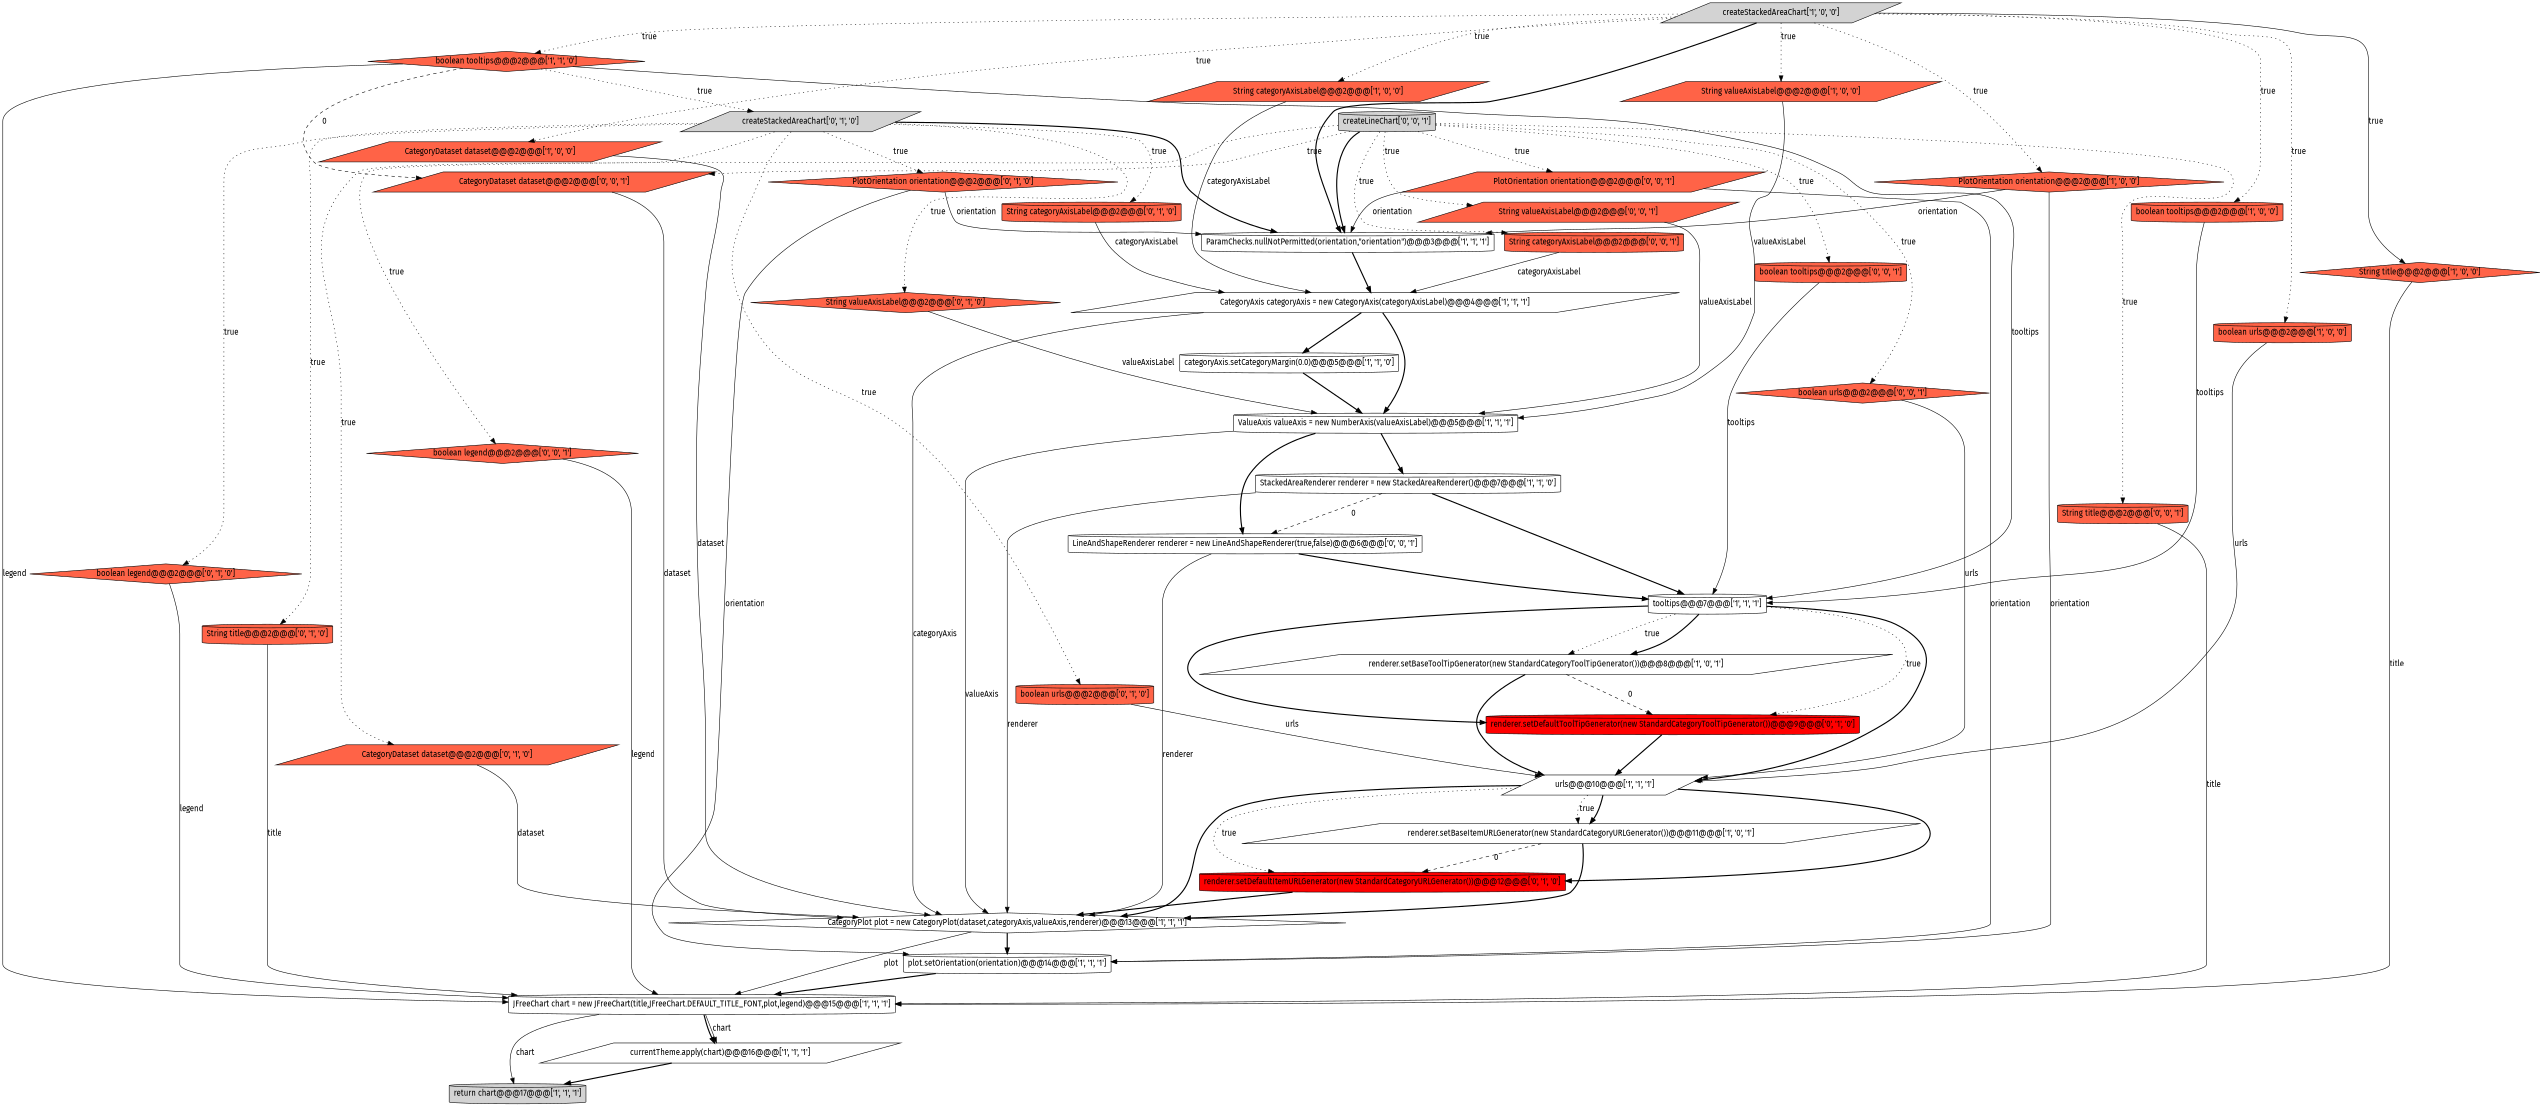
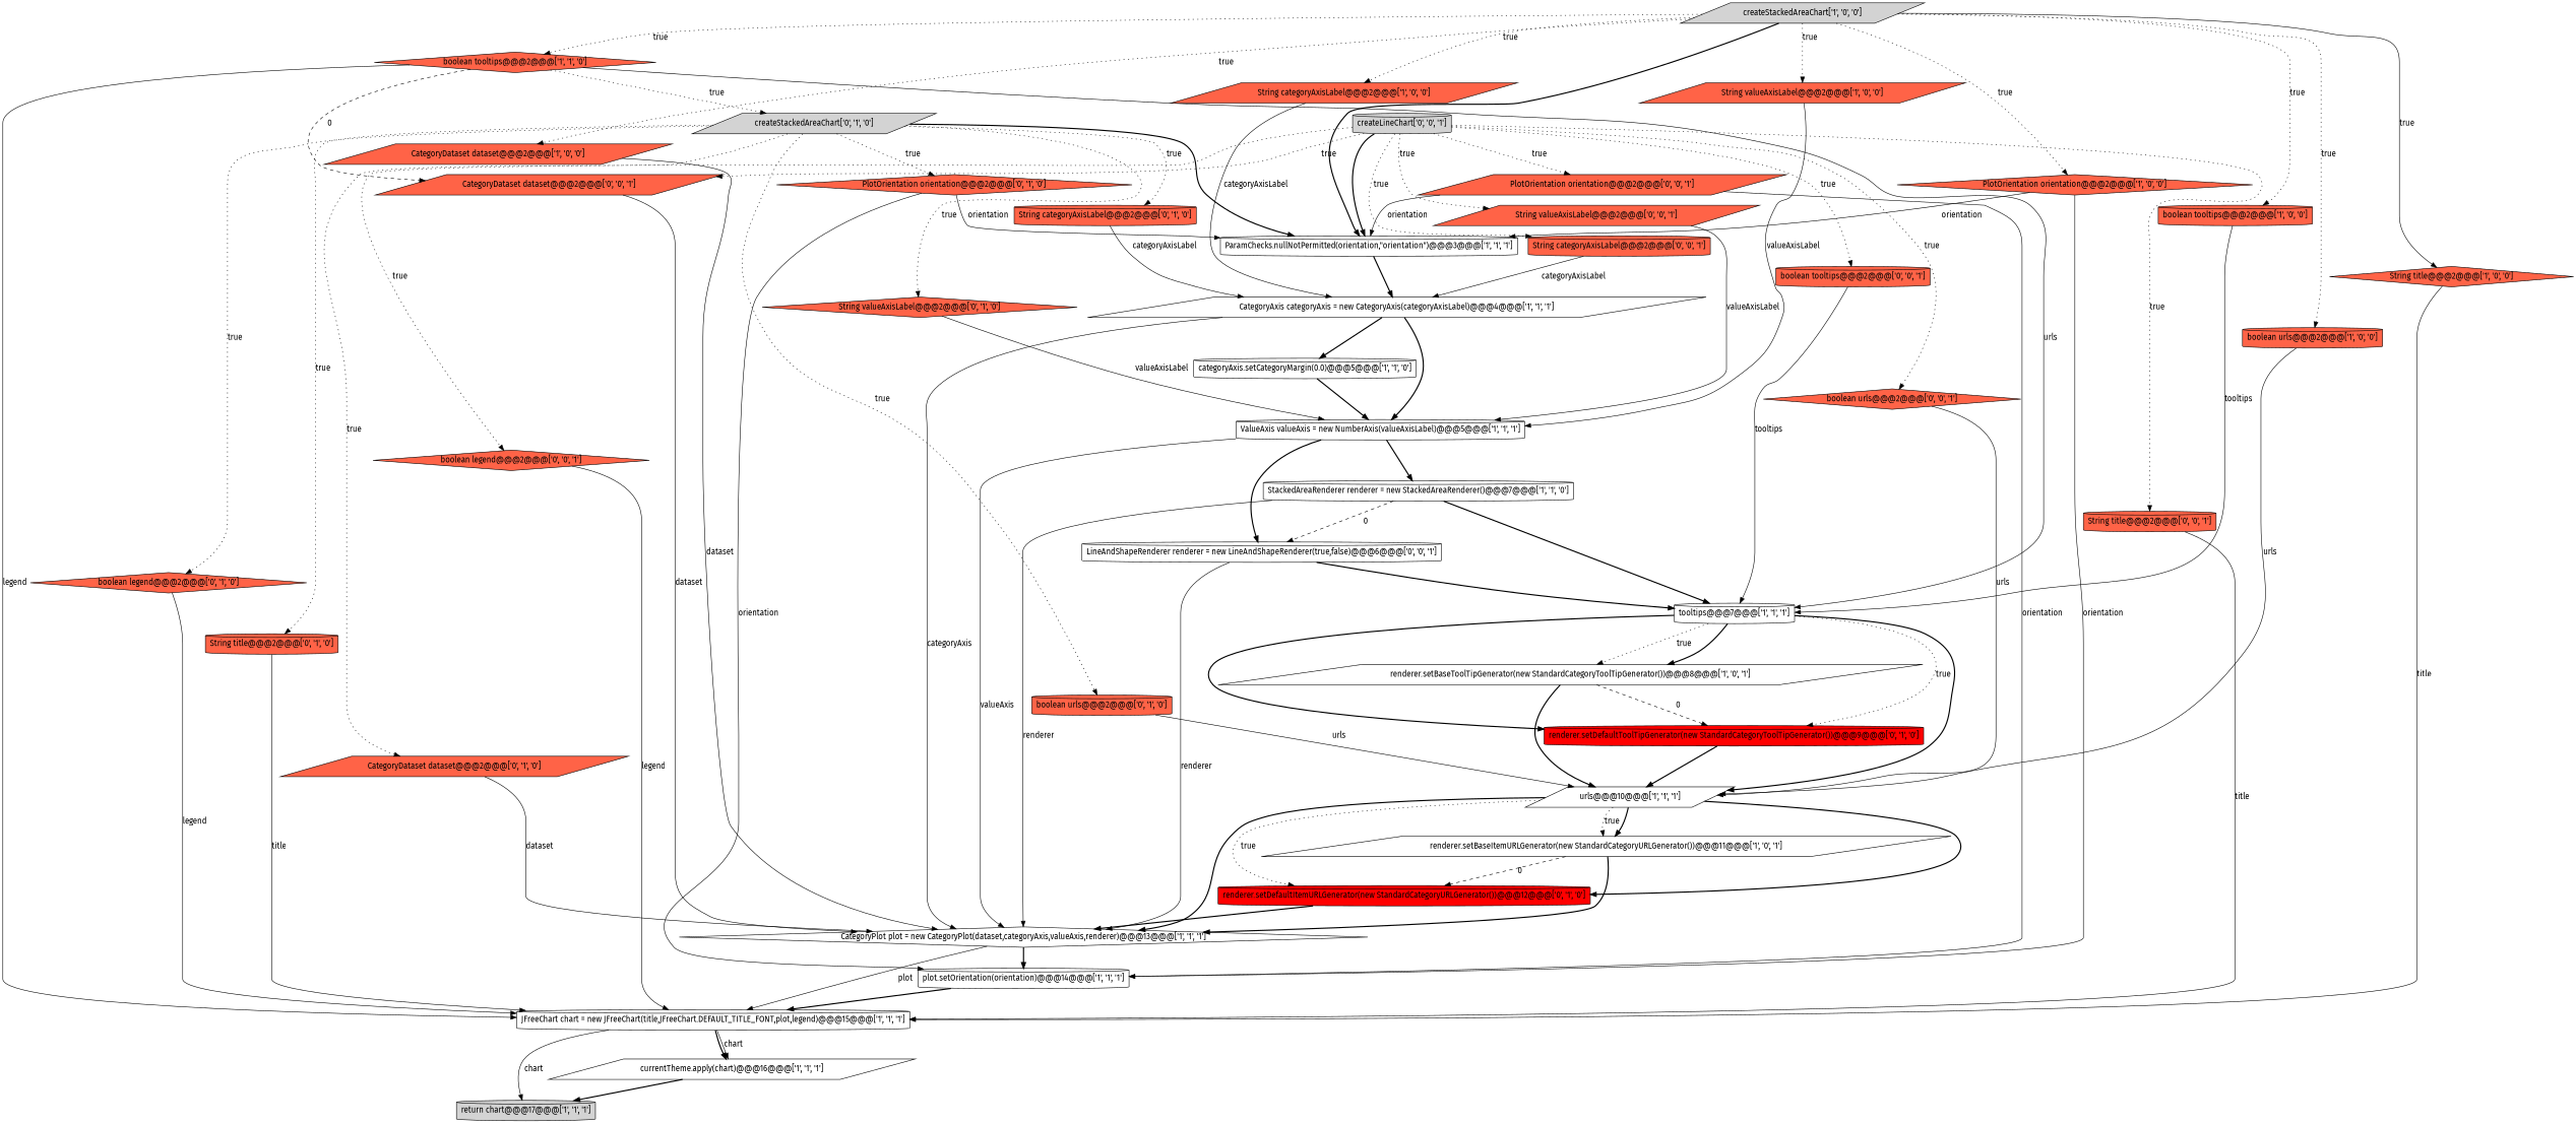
  digraph {
    fontname="Fira Sans"
    node [fillcolor=tomato fontname="Fira Sans" shape=cylinder style=filled]
    edge [fontname="Fira Sans" style=solid]
    n1 [fillcolor=white label="JFreeChart chart = new JFreeChart(title,JFreeChart.DEFAULT_TITLE_FONT,plot,legend)@@@15@@@['1', '1', '1']"]
    n2 [fillcolor=white label="currentTheme.apply(chart)@@@16@@@['1', '1', '1']" shape=parallelogram]
    n3 [fillcolor=lightgray label="return chart@@@17@@@['1', '1', '1']"]
    n4 [label="boolean tooltips@@@2@@@['1', '1', '0']" shape=diamond]
    n5 [fillcolor=white label="tooltips@@@7@@@['1', '1', '1']"]
    n6 [label="CategoryDataset dataset@@@2@@@['0', '0', '1']" shape=parallelogram]
    n7 [fillcolor=lightgray label="createStackedAreaChart['0', '1', '0']" shape=parallelogram]
    n8 [fillcolor=white label="urls@@@10@@@['1', '1', '1']" shape=parallelogram]
    n9 [fillcolor=red label="renderer.setDefaultToolTipGenerator(new StandardCategoryToolTipGenerator())@@@9@@@['0', '1', '0']"]
    n10 [fillcolor=white label="renderer.setBaseToolTipGenerator(new StandardCategoryToolTipGenerator())@@@8@@@['1', '0', '1']" shape=parallelogram]
    n11 [fillcolor=white label="CategoryPlot plot = new CategoryPlot(dataset,categoryAxis,valueAxis,renderer)@@@13@@@['1', '1', '1']" shape=diamond]
    n12 [fillcolor=white label="plot.setOrientation(orientation)@@@14@@@['1', '1', '1']"]
    n13 [fillcolor=white label="StackedAreaRenderer renderer = new StackedAreaRenderer()@@@7@@@['1', '1', '0']"]
    n14 [fillcolor=white label="LineAndShapeRenderer renderer = new LineAndShapeRenderer(true,false)@@@6@@@['0', '0', '1']"]
    n15 [fillcolor=lightgray label="createLineChart['0', '0', '1']"]
    n16 [fillcolor=white label="ParamChecks.nullNotPermitted(orientation,\"orientation\")@@@3@@@['1', '1', '1']"]
    n17 [label="boolean urls@@@2@@@['0', '0', '1']" shape=diamond]
    n18 [label="String categoryAxisLabel@@@2@@@['0', '0', '1']"]
    n19 [label="boolean legend@@@2@@@['0', '0', '1']" shape=diamond]
    n20 [label="PlotOrientation orientation@@@2@@@['0', '0', '1']" shape=parallelogram]
    n21 [label="String valueAxisLabel@@@2@@@['0', '0', '1']" shape=parallelogram]
    n22 [label="String title@@@2@@@['0', '0', '1']"]
    n23 [label="boolean tooltips@@@2@@@['0', '0', '1']"]
    n24 [fillcolor=white label="CategoryAxis categoryAxis = new CategoryAxis(categoryAxisLabel)@@@4@@@['1', '1', '1']" shape=parallelogram]
    n25 [fillcolor=white label="ValueAxis valueAxis = new NumberAxis(valueAxisLabel)@@@5@@@['1', '1', '1']"]
    n26 [label="boolean legend@@@2@@@['0', '1', '0']" shape=diamond]
    n27 [label="String title@@@2@@@['0', '1', '0']"]
    n28 [label="String valueAxisLabel@@@2@@@['0', '1', '0']" shape=diamond]
    n29 [label="String categoryAxisLabel@@@2@@@['0', '1', '0']"]
    n30 [label="boolean urls@@@2@@@['0', '1', '0']"]
    n31 [label="PlotOrientation orientation@@@2@@@['0', '1', '0']" shape=diamond]
    n32 [label="CategoryDataset dataset@@@2@@@['0', '1', '0']" shape=parallelogram]
    n33 [fillcolor=red label="renderer.setDefaultItemURLGenerator(new StandardCategoryURLGenerator())@@@12@@@['0', '1', '0']"]
    n34 [fillcolor=white label="categoryAxis.setCategoryMargin(0.0)@@@5@@@['1', '1', '0']"]
    n35 [label="CategoryDataset dataset@@@2@@@['1', '0', '0']" shape=parallelogram]
    n36 [fillcolor=white label="renderer.setBaseItemURLGenerator(new StandardCategoryURLGenerator())@@@11@@@['1', '0', '1']" shape=parallelogram]
    n37 [label="boolean tooltips@@@2@@@['1', '0', '0']"]
    n38 [label="String title@@@2@@@['1', '0', '0']" shape=diamond]
    n39 [fillcolor=lightgray label="createStackedAreaChart['1', '0', '0']" shape=parallelogram]
    n40 [label="PlotOrientation orientation@@@2@@@['1', '0', '0']" shape=diamond]
    n41 [label="String valueAxisLabel@@@2@@@['1', '0', '0']" shape=parallelogram]
    n42 [label="String categoryAxisLabel@@@2@@@['1', '0', '0']" shape=parallelogram]
    n43 [label="boolean urls@@@2@@@['1', '0', '0']"]
    n1 -> n2 [label=chart]
    n1 -> n2 [style=bold]
    n1 -> n3 [label=chart]
    n2 -> n3 [style=bold]
    n4 -> n1 [label=legend]
-   n4 -> n5 [label=tooltips]
+   n4 -> n5 [label=urls]
    n4 -> n6 [label=0 style=dashed]
    n4 -> n7 [label=true style=dotted]
    n5 -> n8 [style=bold]
    n5 -> n9 [label=true style=dotted]
    n5 -> n9 [style=bold]
    n5 -> n10 [label=true style=dotted]
    n5 -> n10 [style=bold]
    n6 -> n11 [label=dataset]
    n7 -> n16 [style=bold]
    n7 -> n26 [label=true style=dotted]
    n7 -> n27 [label=true style=dotted]
    n7 -> n28 [label=true style=dotted]
    n7 -> n29 [label=true style=dotted]
    n7 -> n30 [label=true style=dotted]
    n7 -> n31 [label=true style=dotted]
    n7 -> n32 [label=true style=dotted]
    n8 -> n11 [style=bold]
    n8 -> n33 [label=true style=dotted]
    n8 -> n33 [style=bold]
    n8 -> n36 [style=bold]
    n8 -> n36 [label=true style=dotted]
    n9 -> n8 [style=bold]
    n10 -> n8 [style=bold]
    n10 -> n9 [label=0 style=dashed]
    n11 -> n1 [label=plot]
    n11 -> n12 [style=bold]
    n12 -> n1 [style=bold]
    n13 -> n5 [style=bold]
    n13 -> n11 [label=renderer]
    n13 -> n14 [label=0 style=dashed]
    n14 -> n5 [style=bold]
    n14 -> n11 [label=renderer]
    n15 -> n6 [label=true style=dotted]
    n15 -> n16 [style=bold]
    n15 -> n17 [label=true style=dotted]
    n15 -> n18 [label=true style=dotted]
    n15 -> n19 [label=true style=dotted]
    n15 -> n20 [label=true style=dotted]
    n15 -> n21 [label=true style=dotted]
    n15 -> n22 [label=true style=dotted]
    n15 -> n23 [label=true style=dotted]
    n16 -> n24 [style=bold]
    n17 -> n8 [label=urls]
    n18 -> n24 [label=categoryAxisLabel]
    n19 -> n1 [label=legend]
    n20 -> n12 [label=orientation]
    n20 -> n16 [label=orientation]
    n21 -> n25 [label=valueAxisLabel]
    n22 -> n1 [label=title]
    n23 -> n5 [label=tooltips]
    n24 -> n11 [label=categoryAxis]
    n24 -> n25 [style=bold]
    n24 -> n34 [style=bold]
    n25 -> n11 [label=valueAxis]
    n25 -> n13 [style=bold]
    n25 -> n14 [style=bold]
    n26 -> n1 [label=legend]
    n27 -> n1 [label=title]
    n28 -> n25 [label=valueAxisLabel]
    n29 -> n24 [label=categoryAxisLabel]
    n30 -> n8 [label=urls]
    n31 -> n12 [label=orientation]
    n31 -> n16 [label=orientation]
    n32 -> n11 [label=dataset]
    n33 -> n11 [style=bold]
    n34 -> n25 [style=bold]
    n35 -> n11 [label=dataset]
    n36 -> n11 [style=bold]
    n36 -> n33 [label=0 style=dashed]
    n37 -> n5 [label=tooltips]
    n38 -> n1 [label=title]
    n39 -> n4 [label=true style=dotted]
    n39 -> n16 [style=bold]
    n39 -> n35 [label=true style=dotted]
    n39 -> n37 [label=true style=dotted]
    n39 -> n38 [label=true]
    n39 -> n40 [label=true style=dotted]
    n39 -> n41 [label=true style=dotted]
    n39 -> n42 [label=true style=dotted]
    n39 -> n43 [label=true style=dotted]
    n40 -> n12 [label=orientation]
    n40 -> n16 [label=orientation]
    n41 -> n25 [label=valueAxisLabel]
    n42 -> n24 [label=categoryAxisLabel]
    n43 -> n8 [label=urls]
  }
